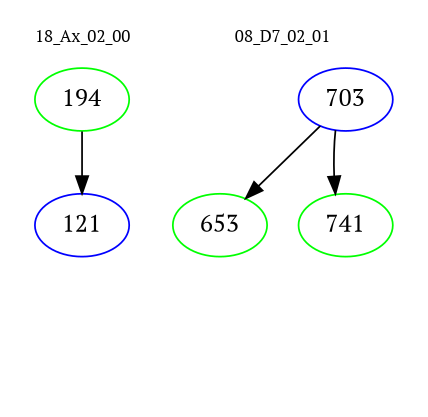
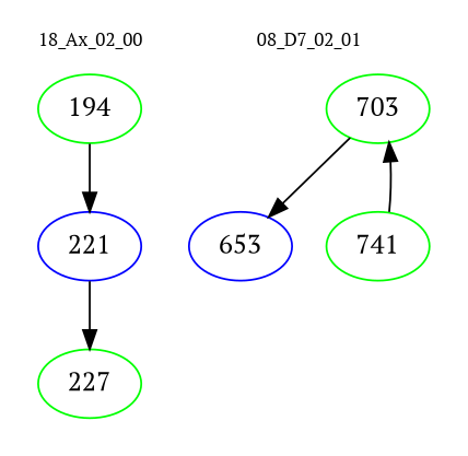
  digraph {
    fontname="PT Serif"
    node [color=green fontname="PT Serif"]
    edge [color=black fontname="PT Serif"]
-   n1 [color=blue label=121]
+   n1 [color=blue label=221]
    n2 [label=194]
-   n4 [color=blue label=703]
-   n5 [label=653]
+   n3 [label=227]
+   n4 [label=703]
+   n5 [color=blue label=653]
    n6 [label=741]
    subgraph cluster_1 {
      color=white
      fontsize=10
      label="18_Ax_02_00"
      n1
      n2
+     n3
    }
    subgraph cluster_2 {
      color=white
      fontsize=10
      label="08_D7_02_01"
      n4
      n5
      n6
    }
+   n1 -> n3
    n2 -> n1
    n4 -> n5
-   n4 -> n6
+   n6 -> n4
  }
